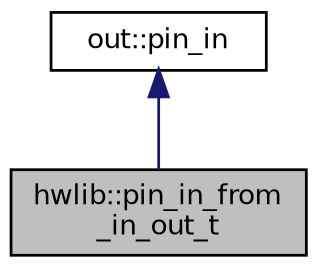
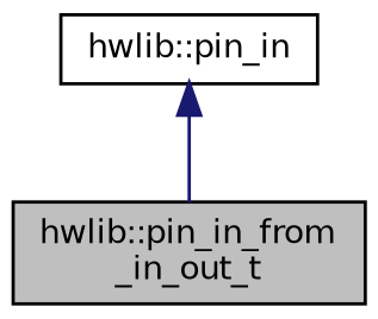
  digraph {
    node [color=black fontname=Helvetica fontsize=10 shape=record style=filled]
    n1 [fillcolor=grey75 fontcolor=black height=0.2 label="hwlib::pin_in_from\l_in_out_t" width=0.4]
-   n2 [fillcolor=white height=0.2 label="out::pin_in" width=0.4]
+   n2 [fillcolor=white height=0.2 label="hwlib::pin_in" width=0.4]
    n2 -> n1 [color=midnightblue dir=back fontname=Helvetica fontsize=10 labelfontname=Helvetica labelfontsize=10 style=solid]
  }
